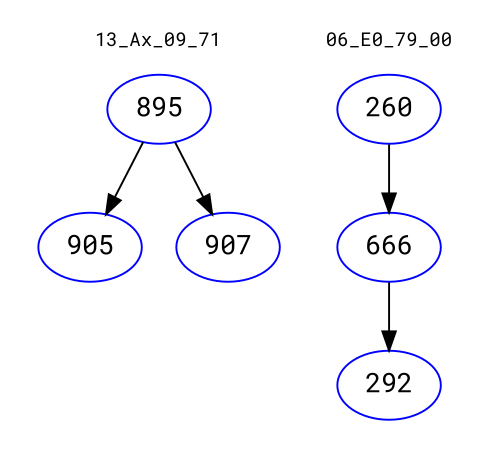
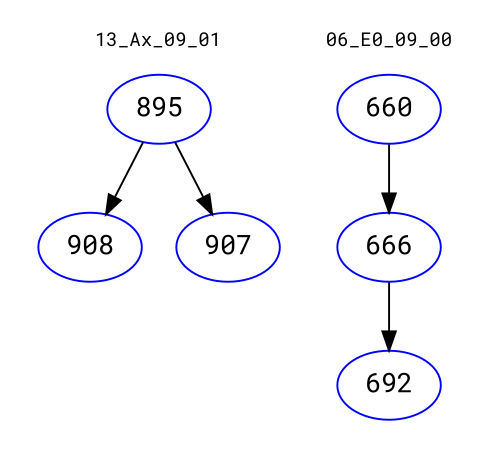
  digraph {
    fontname="Roboto Mono"
    node [color=blue fontname="Roboto Mono"]
    edge [color=black fontname="Roboto Mono"]
    n1 [label=895]
-   n2 [label=905]
+   n2 [label=908]
    n3 [label=907]
-   n4 [label=260]
+   n4 [label=660]
    n5 [label=666]
-   n6 [label=292]
+   n6 [label=692]
    subgraph cluster_1 {
      color=white
      fontsize=10
-     label="13_Ax_09_71"
+     label="13_Ax_09_01"
      n1
      n2
      n3
    }
    subgraph cluster_2 {
      color=white
      fontsize=10
-     label="06_E0_79_00"
+     label="06_E0_09_00"
      n4
      n5
      n6
    }
    n1 -> n2
    n1 -> n3
    n4 -> n5
    n5 -> n6
  }
